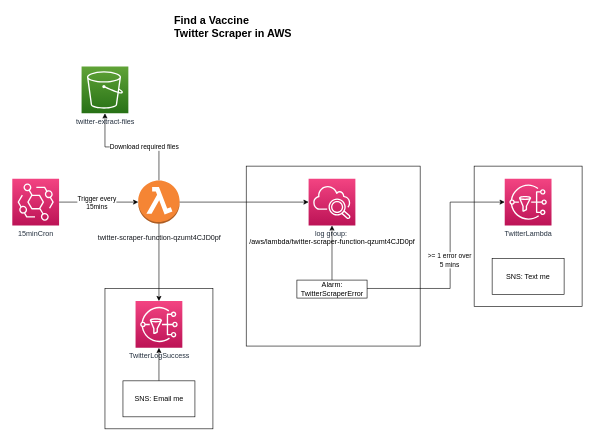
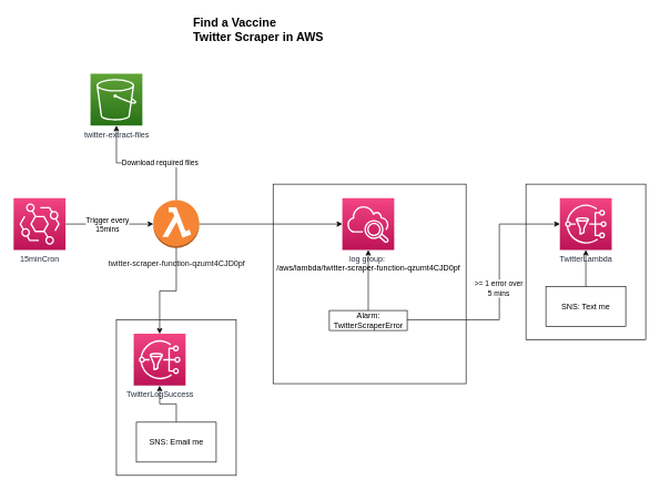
  <mxCell id="0" />
  <mxCell id="1" parent="0" />
  <mxCell id="2" style="edgeStyle=orthogonalEdgeStyle;rounded=0;orthogonalLoop=1;jettySize=auto;html=1;exitX=0.5;exitY=0;exitDx=0;exitDy=0;exitPerimeter=0;" edge="1" parent="1" source="4" target="8"><mxGeometry relative="1" as="geometry" /></mxCell>
  <mxCell id="3" value="Download required files" style="edgeLabel;html=1;align=center;verticalAlign=middle;resizable=0;points=[];" vertex="1" connectable="0" parent="2"><mxGeometry x="-0.184" y="-1" relative="1" as="geometry"><mxPoint x="1" as="offset" /></mxGeometry></mxCell>
  <mxCell id="4" value="&lt;h3 class=&quot;awsui-util-pt-n&quot; style=&quot;font-weight: 400 ; color: rgb(22 , 25 , 31) ; margin: 0px ; padding: 0px 0px 0.5rem ; line-height: 2rem ; box-sizing: border-box ; word-break: break-all ; overflow-wrap: break-word ; text-align: left&quot;&gt;&lt;font style=&quot;font-size: 12px&quot;&gt;twitter-scraper-function-qzumt4CJD0pf&lt;/font&gt;&lt;/h3&gt;" style="outlineConnect=0;dashed=0;verticalLabelPosition=bottom;verticalAlign=top;align=center;html=1;shape=mxgraph.aws3.lambda_function;fillColor=#F58534;gradientColor=none;" vertex="1" parent="1"><mxGeometry x="230" y="300" width="69" height="72" as="geometry" /></mxCell>
  <mxCell id="5" style="edgeStyle=orthogonalEdgeStyle;rounded=0;orthogonalLoop=1;jettySize=auto;html=1;" edge="1" parent="1" source="7" target="4"><mxGeometry relative="1" as="geometry" /></mxCell>
  <mxCell id="6" value="Trigger every&lt;br&gt;15mins" style="edgeLabel;html=1;align=center;verticalAlign=middle;resizable=0;points=[];" vertex="1" connectable="0" parent="5"><mxGeometry x="0.136" y="-2" relative="1" as="geometry"><mxPoint x="-13" y="-2" as="offset" /></mxGeometry></mxCell>
  <mxCell id="7" value="15minCron" style="outlineConnect=0;fontColor=#232F3E;gradientColor=#F34482;gradientDirection=north;fillColor=#BC1356;strokeColor=#ffffff;dashed=0;verticalLabelPosition=bottom;verticalAlign=top;align=center;html=1;fontSize=12;fontStyle=0;aspect=fixed;shape=mxgraph.aws4.resourceIcon;resIcon=mxgraph.aws4.eventbridge;" vertex="1" parent="1"><mxGeometry x="20" y="297" width="78" height="78" as="geometry" /></mxCell>
  <mxCell id="8" value="twitter-extract-files" style="outlineConnect=0;fontColor=#232F3E;gradientColor=#60A337;gradientDirection=north;fillColor=#277116;strokeColor=#ffffff;dashed=0;verticalLabelPosition=bottom;verticalAlign=top;align=center;html=1;fontSize=12;fontStyle=0;aspect=fixed;shape=mxgraph.aws4.resourceIcon;resIcon=mxgraph.aws4.s3;" vertex="1" parent="1"><mxGeometry x="135.5" y="110" width="78" height="78" as="geometry" /></mxCell>
  <mxCell id="9" value="" style="rounded=0;whiteSpace=wrap;html=1;" vertex="1" parent="1"><mxGeometry x="410" y="276" width="290" height="300" as="geometry" /></mxCell>
  <mxCell id="10" value="log group:&amp;nbsp;&lt;br&gt;&lt;div style=&quot;text-align: center&quot;&gt;&lt;span&gt;&lt;font color=&quot;#000000&quot;&gt;/aws/lambda/twitter-scraper-function-qzumt4CJD0pf&lt;/font&gt;&lt;/span&gt;&lt;/div&gt;" style="outlineConnect=0;fontColor=#232F3E;gradientColor=#F34482;gradientDirection=north;fillColor=#BC1356;strokeColor=#ffffff;dashed=0;verticalLabelPosition=bottom;verticalAlign=top;align=center;html=1;fontSize=12;fontStyle=0;aspect=fixed;shape=mxgraph.aws4.resourceIcon;resIcon=mxgraph.aws4.cloudwatch_2;" vertex="1" parent="1"><mxGeometry x="514" y="297" width="78" height="78" as="geometry" /></mxCell>
  <mxCell id="11" style="edgeStyle=orthogonalEdgeStyle;rounded=0;orthogonalLoop=1;jettySize=auto;html=1;" edge="1" parent="1" source="12" target="10"><mxGeometry relative="1" as="geometry" /></mxCell>
  <mxCell id="12" value="Alarm: TwitterScraperError" style="rounded=0;whiteSpace=wrap;html=1;" vertex="1" parent="1"><mxGeometry x="494.5" y="466" width="117" height="30" as="geometry" /></mxCell>
  <mxCell id="13" value="" style="rounded=0;whiteSpace=wrap;html=1;" vertex="1" parent="1"><mxGeometry x="790" y="276" width="180" height="234" as="geometry" /></mxCell>
  <mxCell id="14" value="TwitterLambda" style="outlineConnect=0;fontColor=#232F3E;gradientColor=#F34482;gradientDirection=north;fillColor=#BC1356;strokeColor=#ffffff;dashed=0;verticalLabelPosition=bottom;verticalAlign=top;align=center;html=1;fontSize=12;fontStyle=0;aspect=fixed;shape=mxgraph.aws4.resourceIcon;resIcon=mxgraph.aws4.sns;" vertex="1" parent="1"><mxGeometry x="841" y="297" width="78" height="78" as="geometry" /></mxCell>
+ <mxCell id="15" value="" style="edgeStyle=orthogonalEdgeStyle;rounded=0;orthogonalLoop=1;jettySize=auto;html=1;" edge="1" parent="1" source="16" target="14"><mxGeometry relative="1" as="geometry"><mxPoint x="880" y="476" as="targetPoint" /></mxGeometry></mxCell>
  <mxCell id="16" value="SNS: Text me" style="rounded=0;whiteSpace=wrap;html=1;" vertex="1" parent="1"><mxGeometry x="820" y="430" width="120" height="60" as="geometry" /></mxCell>
  <mxCell id="17" style="edgeStyle=orthogonalEdgeStyle;rounded=0;orthogonalLoop=1;jettySize=auto;html=1;" edge="1" parent="1" source="4" target="10"><mxGeometry relative="1" as="geometry" /></mxCell>
  <mxCell id="18" style="edgeStyle=orthogonalEdgeStyle;rounded=0;orthogonalLoop=1;jettySize=auto;html=1;" edge="1" parent="1" source="12" target="14"><mxGeometry relative="1" as="geometry"><Array as="points"><mxPoint x="750" y="480" /><mxPoint x="750" y="336" /></Array></mxGeometry></mxCell>
  <mxCell id="19" value="&amp;gt;= 1 error over&lt;br&gt;5 mins" style="edgeLabel;html=1;align=center;verticalAlign=middle;resizable=0;points=[];" vertex="1" connectable="0" parent="18"><mxGeometry x="-0.267" y="48" relative="1" as="geometry"><mxPoint as="offset" /></mxGeometry></mxCell>
  <mxCell id="20" value="&lt;div id=&quot;content&quot; class=&quot;style-scope yt-live-chat-text-message-renderer&quot; style=&quot;margin: 0px ; padding: 0px ; border: 0px ; background: transparent ; min-width: 0px&quot;&gt;&lt;span id=&quot;message&quot; dir=&quot;auto&quot; class=&quot;style-scope yt-live-chat-text-message-renderer&quot; style=&quot;margin: 0px ; padding: 0px ; border: 0px ; background: transparent ; line-height: 16px ; overflow: hidden ; overflow-wrap: break-word ; word-break: break-word&quot;&gt;&lt;img class=&quot;emoji yt-formatted-string style-scope yt-live-chat-text-message-renderer&quot; src=&quot;https://yt3.ggpht.com/-2T-c9aiSjSaPRaVwsrLhK8O2-zroz36PUPtuVN5c8eU59JdCp9u0AmBfTeCCRvlif5m0xpICMo=w48-h48-c-k-nd&quot; alt=&quot;mikoGurasan&quot; id=&quot;emoji-35934&quot; style=&quot;background: transparent ; margin: -1px 2px 1px ; padding: 0px ; border: 0px ; vertical-align: middle&quot;&gt;&lt;/span&gt;&lt;/div&gt;" style="text;html=1;align=center;verticalAlign=middle;resizable=0;points=[];autosize=1;" vertex="1" parent="1"><mxGeometry x="210" y="20" width="70" height="50" as="geometry" /></mxCell>
  <mxCell id="21" value="&lt;font style=&quot;font-size: 18px&quot;&gt;&lt;b&gt;Find a Vaccine&lt;br&gt;Twitter Scraper in AWS&lt;br&gt;&lt;/b&gt;&lt;/font&gt;" style="text;html=1;strokeColor=none;fillColor=none;align=left;verticalAlign=middle;whiteSpace=wrap;rounded=0;" vertex="1" parent="1"><mxGeometry x="287.5" y="35" width="226.5" height="20" as="geometry" /></mxCell>
  <mxCell id="22" value="&lt;div id=&quot;content&quot; class=&quot;style-scope yt-live-chat-text-message-renderer&quot; style=&quot;margin: 0px ; padding: 0px ; border: 0px ; background: transparent ; min-width: 0px&quot;&gt;&lt;span id=&quot;message&quot; dir=&quot;auto&quot; class=&quot;style-scope yt-live-chat-text-message-renderer&quot; style=&quot;margin: 0px ; padding: 0px ; border: 0px ; background: transparent ; line-height: 16px ; overflow: hidden ; overflow-wrap: break-word ; word-break: break-word&quot;&gt;&lt;img class=&quot;emoji yt-formatted-string style-scope yt-live-chat-text-message-renderer&quot; src=&quot;https://yt3.ggpht.com/-2T-c9aiSjSaPRaVwsrLhK8O2-zroz36PUPtuVN5c8eU59JdCp9u0AmBfTeCCRvlif5m0xpICMo=w48-h48-c-k-nd&quot; alt=&quot;mikoGurasan&quot; id=&quot;emoji-35934&quot; style=&quot;background: transparent ; margin: -1px 2px 1px ; padding: 0px ; border: 0px ; vertical-align: middle&quot;&gt;&lt;/span&gt;&lt;/div&gt;" style="text;html=1;align=center;verticalAlign=middle;resizable=0;points=[];autosize=1;" vertex="1" parent="1"><mxGeometry x="500" y="20" width="70" height="50" as="geometry" /></mxCell>
  <mxCell id="23" value="" style="rounded=0;whiteSpace=wrap;html=1;" vertex="1" parent="1"><mxGeometry x="174.5" y="480" width="180" height="234" as="geometry" /></mxCell>
- <mxCell id="24" value="TwitterLogSuccess" style="outlineConnect=0;fontColor=#232F3E;gradientColor=#F34482;gradientDirection=north;fillColor=#BC1356;strokeColor=#ffffff;dashed=0;verticalLabelPosition=bottom;verticalAlign=top;align=center;html=1;fontSize=12;fontStyle=0;aspect=fixed;shape=mxgraph.aws4.resourceIcon;resIcon=mxgraph.aws4.sns;" vertex="1" parent="1"><mxGeometry x="225.5" y="501" width="78" height="78" as="geometry" /></mxCell>
+ <mxCell id="24" value="TwitterLogSuccess" style="outlineConnect=0;fontColor=#232F3E;gradientColor=#F34482;gradientDirection=north;fillColor=#BC1356;strokeColor=#ffffff;dashed=0;verticalLabelPosition=bottom;verticalAlign=top;align=center;html=1;fontSize=12;fontStyle=0;aspect=fixed;shape=mxgraph.aws4.resourceIcon;resIcon=mxgraph.aws4.sns;" vertex="1" parent="1"><mxGeometry x="200.5" y="501" width="78" height="78" as="geometry" /></mxCell>
  <mxCell id="25" value="" style="edgeStyle=orthogonalEdgeStyle;rounded=0;orthogonalLoop=1;jettySize=auto;html=1;" edge="1" parent="1" source="26" target="24"><mxGeometry relative="1" as="geometry"><mxPoint x="264.5" y="680" as="targetPoint" /></mxGeometry></mxCell>
  <mxCell id="26" value="SNS: Email me" style="rounded=0;whiteSpace=wrap;html=1;" vertex="1" parent="1"><mxGeometry x="204.5" y="634" width="120" height="60" as="geometry" /></mxCell>
  <mxCell id="27" style="edgeStyle=orthogonalEdgeStyle;rounded=0;orthogonalLoop=1;jettySize=auto;html=1;" edge="1" parent="1" source="4" target="24"><mxGeometry relative="1" as="geometry" /></mxCell>
